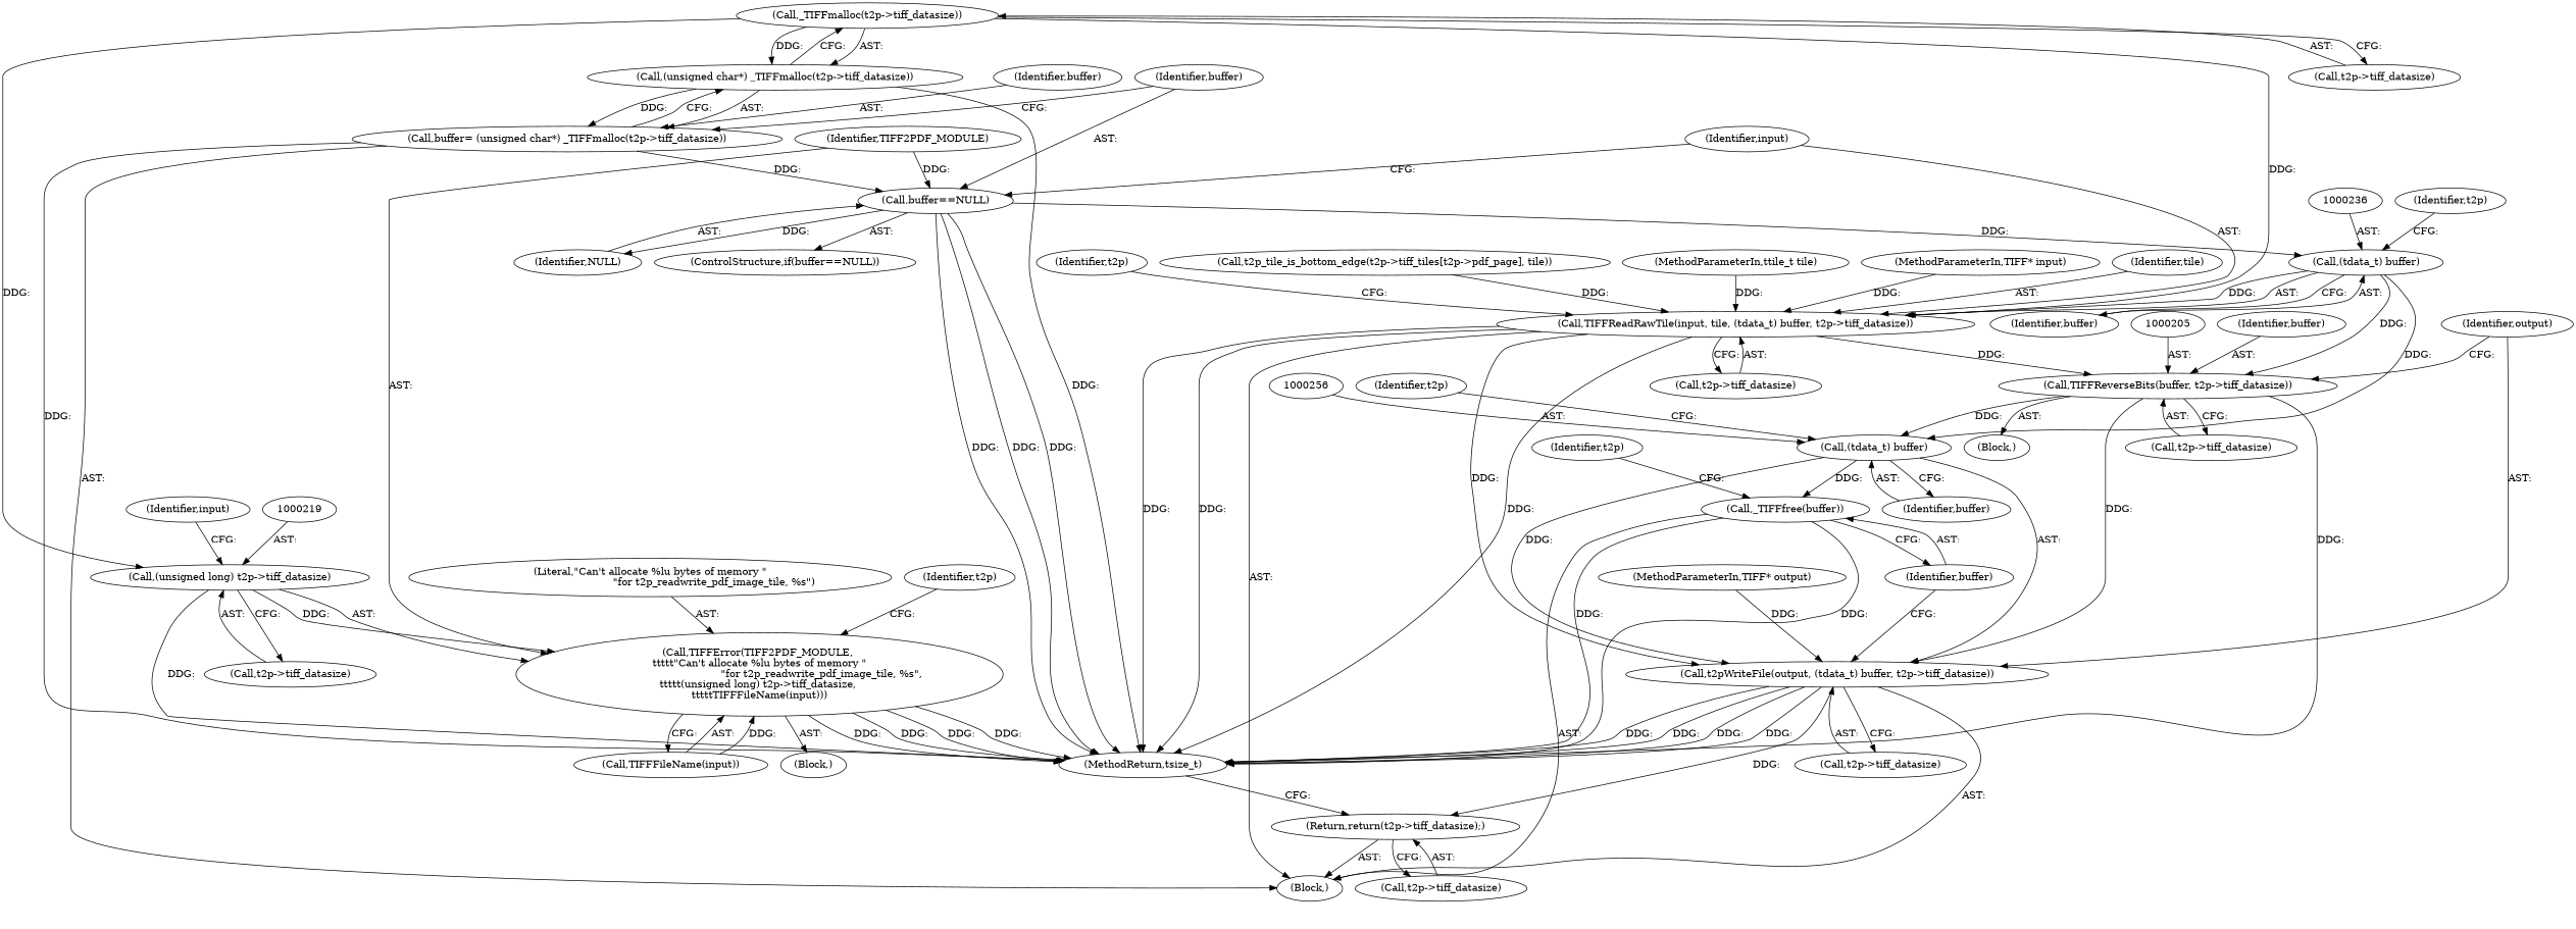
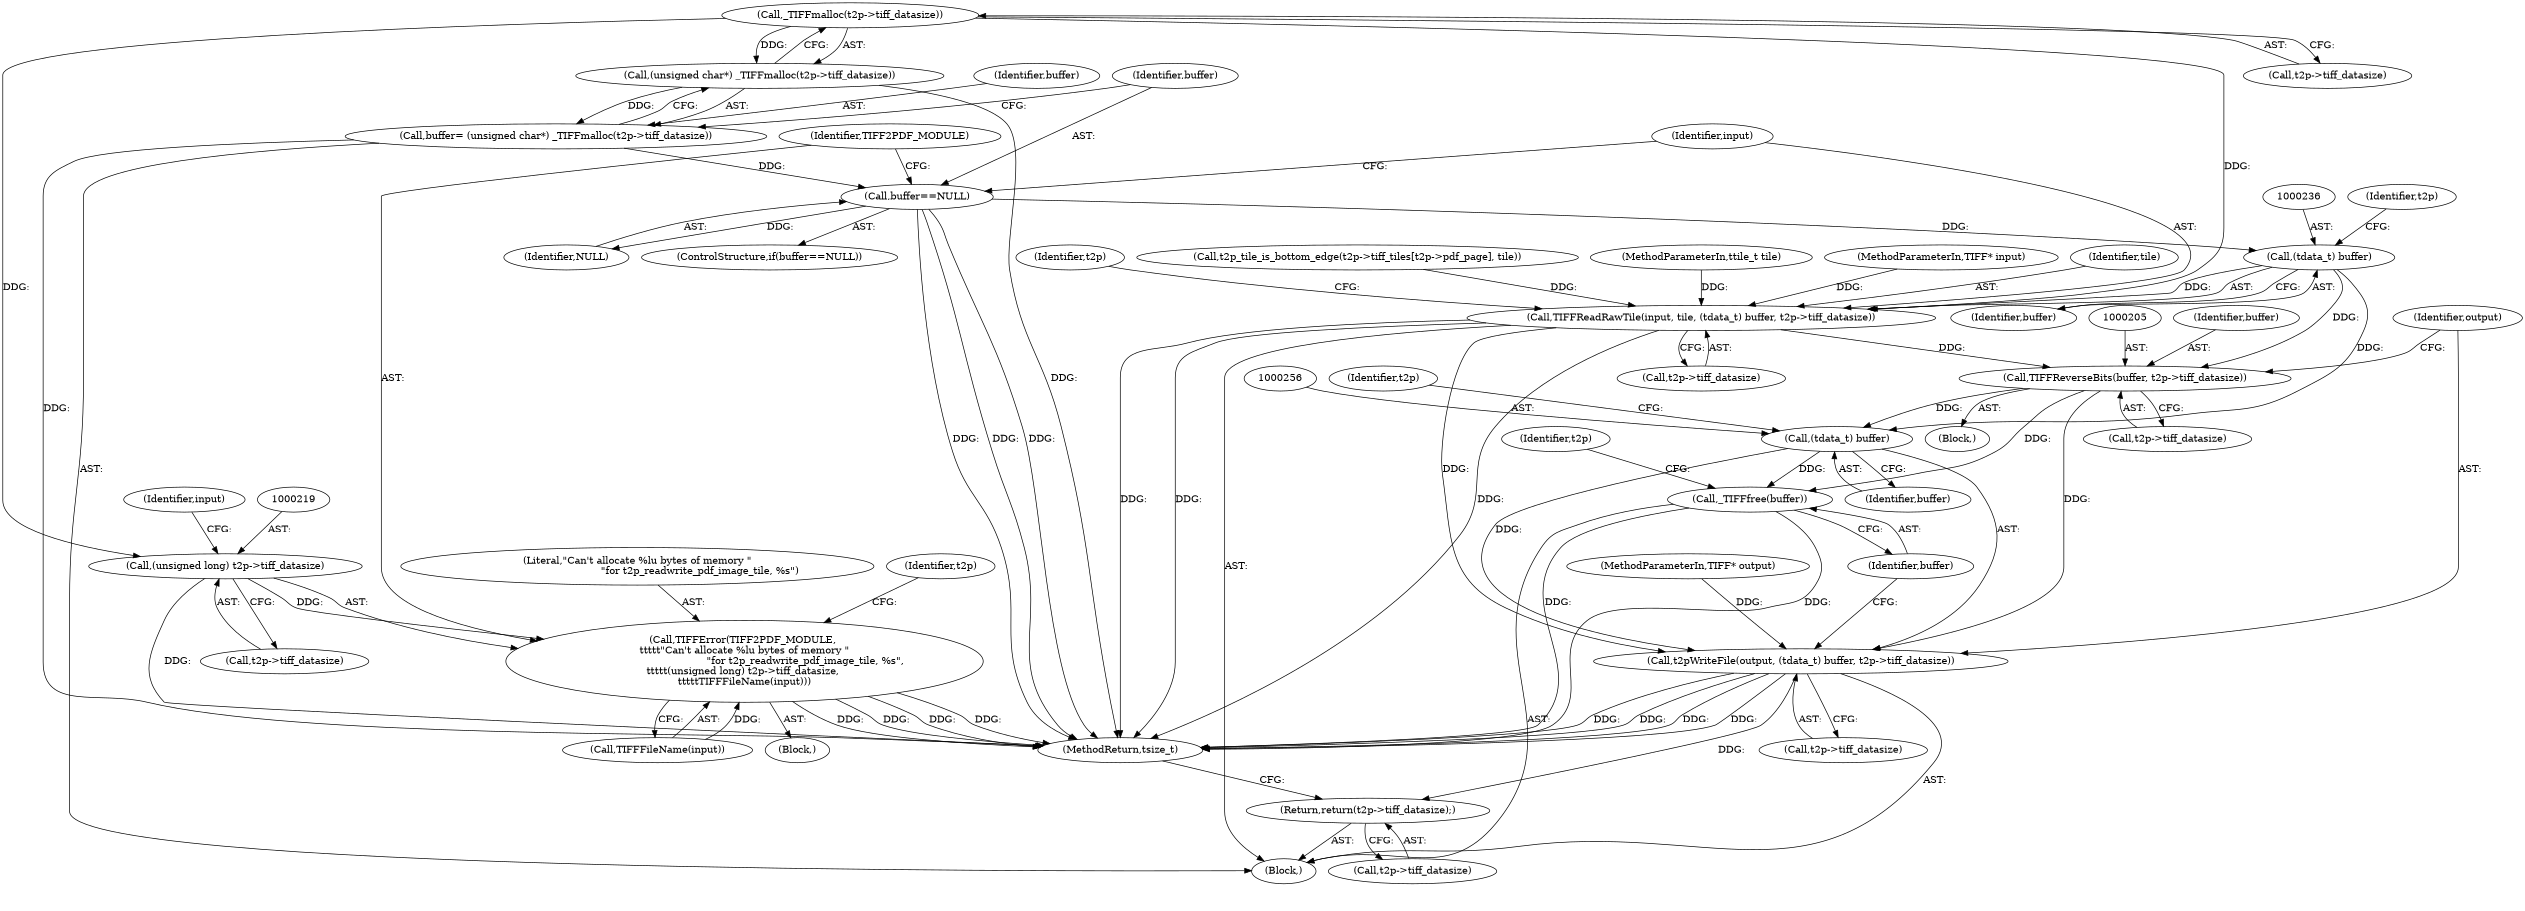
  digraph {
    n1 [label="(Call,_TIFFmalloc(t2p->tiff_datasize))"]
    n2 [label="(Call,(unsigned char*) _TIFFmalloc(t2p->tiff_datasize))"]
    n3 [label="(Call,TIFFReadRawTile(input, tile, (tdata_t) buffer, t2p->tiff_datasize))"]
    n4 [label="(Call,(unsigned long) t2p->tiff_datasize)"]
    n5 [label="(Call,t2p->tiff_datasize)"]
    n6 [label="(Call,buffer= (unsigned char*) _TIFFmalloc(t2p->tiff_datasize))"]
    n7 [label="(MethodReturn,tsize_t)"]
    n8 [label="(Block,)"]
    n9 [label="(Call,TIFFReverseBits(buffer, t2p->tiff_datasize))"]
    n10 [label="(Call,t2pWriteFile(output, (tdata_t) buffer, t2p->tiff_datasize))"]
    n11 [label="(Call,t2p->tiff_datasize)"]
    n12 [label="(Call,TIFFError(TIFF2PDF_MODULE, \n\t\t\t\t\t\"Can't allocate %lu bytes of memory \"\n                                        \"for t2p_readwrite_pdf_image_tile, %s\", \n\t\t\t\t\t(unsigned long) t2p->tiff_datasize, \n\t\t\t\t\tTIFFFileName(input)))"]
    n13 [label="(Call,t2p->tiff_datasize)"]
    n14 [label="(Call,buffer==NULL)"]
    n15 [label="(Return,return(t2p->tiff_datasize);)"]
    n16 [label="(Call,(tdata_t) buffer)"]
    n17 [label="(Identifier,NULL)"]
    n18 [label="(ControlStructure,if(buffer==NULL))"]
    n19 [label="(Call,(tdata_t) buffer)"]
    n20 [label="(Identifier,buffer)"]
    n21 [label="(Call,t2p->tiff_datasize)"]
    n22 [label="(Block,)"]
    n23 [label="(Call,_TIFFfree(buffer))"]
    n24 [label="(Identifier,buffer)"]
    n25 [label="(Call,t2p->tiff_datasize)"]
    n26 [label="(Identifier,buffer)"]
    n27 [label="(Call,t2p->tiff_datasize)"]
    n28 [label="(Block,)"]
    n29 [label="(Call,TIFFFileName(input))"]
    n30 [label="(MethodParameterIn,ttile_t tile)"]
    n31 [label="(Identifier,TIFF2PDF_MODULE)"]
    n32 [label="(Identifier,t2p)"]
    n33 [label="(Identifier,input)"]
    n34 [label="(Identifier,buffer)"]
    n35 [label="(Identifier,buffer)"]
    n36 [label="(MethodParameterIn,TIFF* input)"]
    n37 [label="(Identifier,output)"]
    n38 [label="(Identifier,t2p)"]
    n39 [label="(Identifier,tile)"]
    n40 [label="(MethodParameterIn,TIFF* output)"]
    n41 [label="(Identifier,buffer)"]
    n42 [label="(Identifier,t2p)"]
    n43 [label="(Identifier,input)"]
    n44 [label="(Call,t2p_tile_is_bottom_edge(t2p->tiff_tiles[t2p->pdf_page], tile))"]
    n45 [label="(Identifier,t2p)"]
    n46 [label="(Literal,\"Can't allocate %lu bytes of memory \"\n                                        \"for t2p_readwrite_pdf_image_tile, %s\")"]
    n47 [label="(Identifier,t2p)"]
    1000205
    1000236
    1000256
    1000219
    n1 -> n2 [label="AST: "]
    n1 -> n2 [label="DDG: "]
    n1 -> n3 [label="DDG: "]
    n1 -> n4 [label="DDG: "]
    n1 -> n5 [label="CFG: "]
    n2 -> n1 [label="CFG: "]
    n2 -> n6 [label="AST: "]
    n2 -> n6 [label="DDG: "]
    n2 -> n7 [label="DDG: "]
    n3 -> n7 [label="DDG: "]
    n3 -> n7 [label="DDG: "]
    n3 -> n7 [label="DDG: "]
    n3 -> n8 [label="AST: "]
    n3 -> n9 [label="DDG: "]
    n3 -> n10 [label="DDG: "]
    n3 -> n11 [label="CFG: "]
    n4 -> n7 [label="DDG: "]
    n4 -> n12 [label="AST: "]
    n4 -> n12 [label="DDG: "]
    n4 -> n13 [label="CFG: "]
    n5 -> n1 [label="AST: "]
    n6 -> n2 [label="CFG: "]
    n6 -> n7 [label="DDG: "]
    n6 -> n8 [label="AST: "]
    n6 -> n14 [label="DDG: "]
    n7 -> n15 [label="CFG: "]
-   n9 -> n7 [label="DDG: "]
+   n9 -> n23 [label="DDG: "]
    n9 -> n10 [label="DDG: "]
    n9 -> n19 [label="DDG: "]
    n9 -> n21 [label="CFG: "]
    n9 -> n22 [label="AST: "]
    n10 -> n7 [label="DDG: "]
    n10 -> n7 [label="DDG: "]
    n10 -> n7 [label="DDG: "]
    n10 -> n7 [label="DDG: "]
    n10 -> n8 [label="AST: "]
    n10 -> n15 [label="DDG: "]
    n10 -> n25 [label="CFG: "]
    n11 -> n3 [label="AST: "]
    n12 -> n7 [label="DDG: "]
    n12 -> n7 [label="DDG: "]
    n12 -> n7 [label="DDG: "]
    n12 -> n7 [label="DDG: "]
    n12 -> n28 [label="AST: "]
    n12 -> n29 [label="CFG: "]
    n13 -> n4 [label="AST: "]
    n14 -> n7 [label="DDG: "]
    n14 -> n7 [label="DDG: "]
    n14 -> n7 [label="DDG: "]
    n14 -> n16 [label="DDG: "]
    n14 -> n17 [label="DDG: "]
    n14 -> n18 [label="AST: "]
    n15 -> n8 [label="AST: "]
    n15 -> n27 [label="CFG: "]
    n16 -> n3 [label="AST: "]
    n16 -> n3 [label="DDG: "]
    n16 -> n9 [label="DDG: "]
    n16 -> n19 [label="DDG: "]
    n16 -> n20 [label="CFG: "]
    n17 -> n14 [label="AST: "]
    n19 -> n10 [label="AST: "]
    n19 -> n10 [label="DDG: "]
    n19 -> n23 [label="DDG: "]
    n19 -> n24 [label="CFG: "]
    n20 -> n16 [label="AST: "]
    n21 -> n9 [label="AST: "]
    n23 -> n7 [label="DDG: "]
    n23 -> n7 [label="DDG: "]
    n23 -> n8 [label="AST: "]
    n23 -> n26 [label="CFG: "]
    n24 -> n19 [label="AST: "]
    n25 -> n10 [label="AST: "]
    n26 -> n10 [label="CFG: "]
    n26 -> n23 [label="AST: "]
    n27 -> n15 [label="AST: "]
    n29 -> n12 [label="AST: "]
    n29 -> n12 [label="DDG: "]
    n30 -> n3 [label="DDG: "]
    n31 -> n12 [label="AST: "]
-   n31 -> n14 [label="DDG: "]
+   n31 -> n14 [label="CFG: "]
    n32 -> n12 [label="CFG: "]
    n33 -> n4 [label="CFG: "]
    n34 -> n6 [label="CFG: "]
    n34 -> n14 [label="AST: "]
    n35 -> n9 [label="AST: "]
    n36 -> n3 [label="DDG: "]
    n37 -> n9 [label="CFG: "]
    n37 -> n10 [label="AST: "]
    n38 -> n23 [label="CFG: "]
    n39 -> n3 [label="AST: "]
    n40 -> n10 [label="DDG: "]
    n41 -> n6 [label="AST: "]
    n42 -> n3 [label="CFG: "]
    n43 -> n3 [label="AST: "]
    n43 -> n14 [label="CFG: "]
    n44 -> n3 [label="DDG: "]
    n45 -> n19 [label="CFG: "]
    n46 -> n12 [label="AST: "]
    n47 -> n16 [label="CFG: "]
    1000205 -> n9 [label="AST: "]
    1000236 -> n16 [label="AST: "]
    1000256 -> n19 [label="AST: "]
    1000219 -> n4 [label="AST: "]
  }
